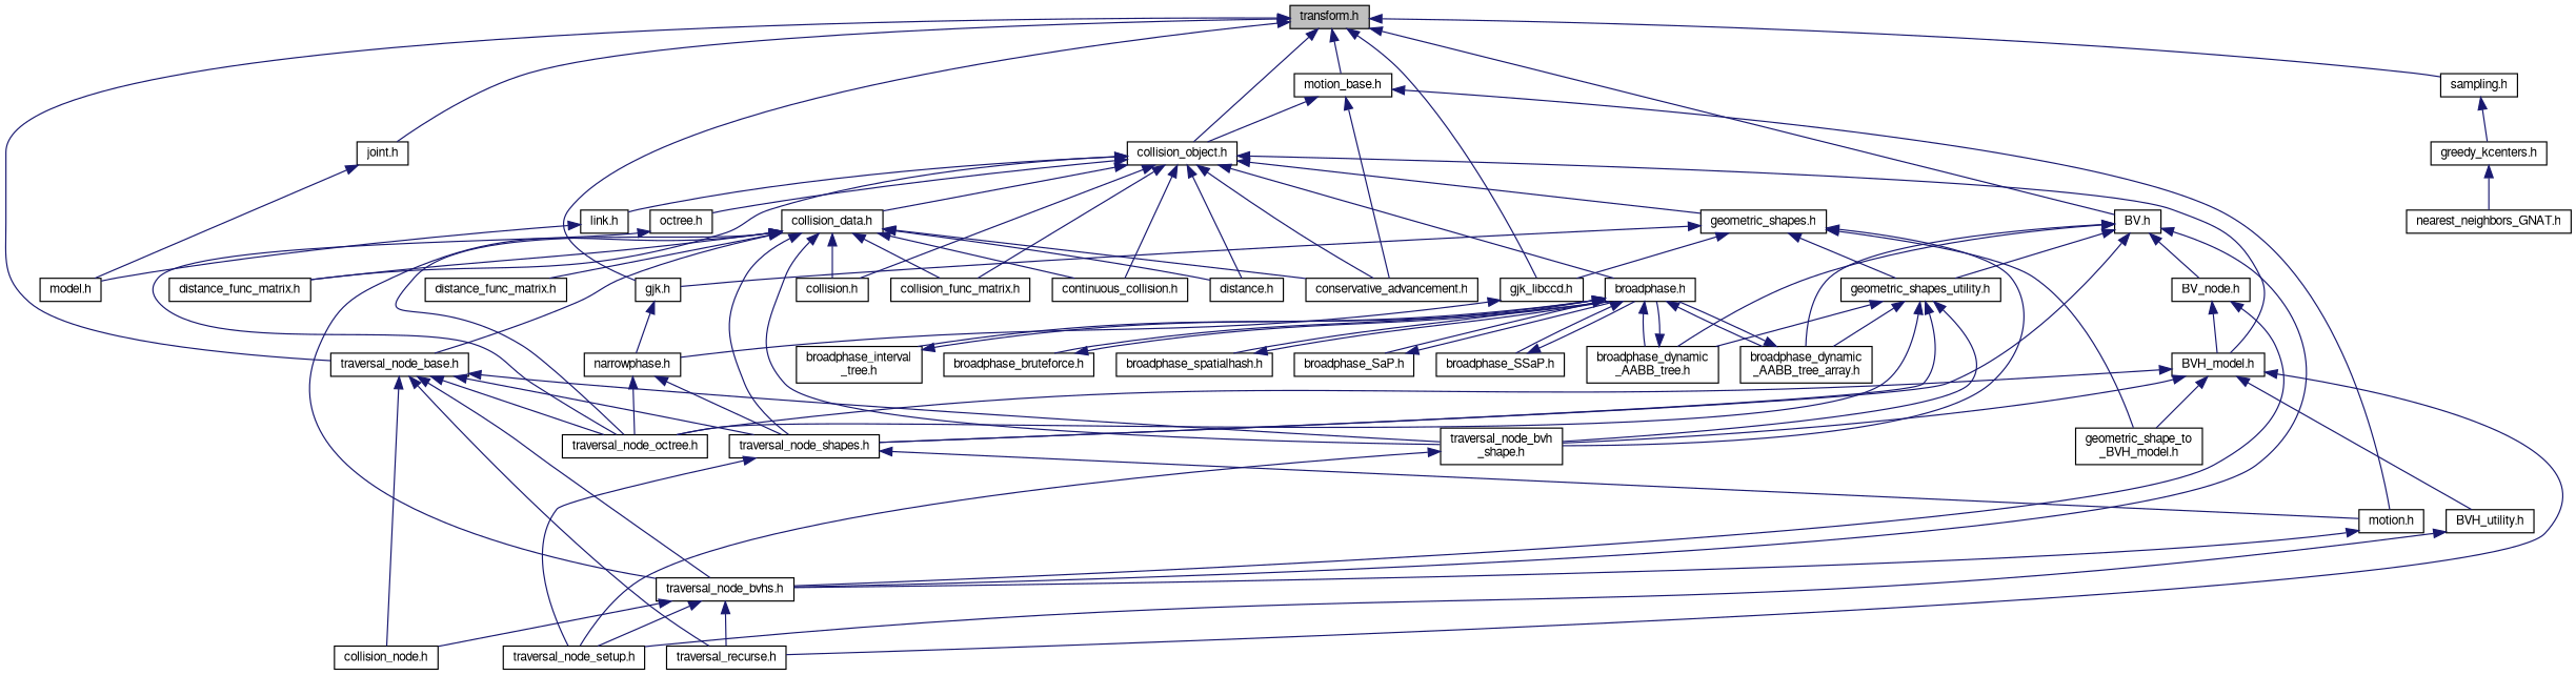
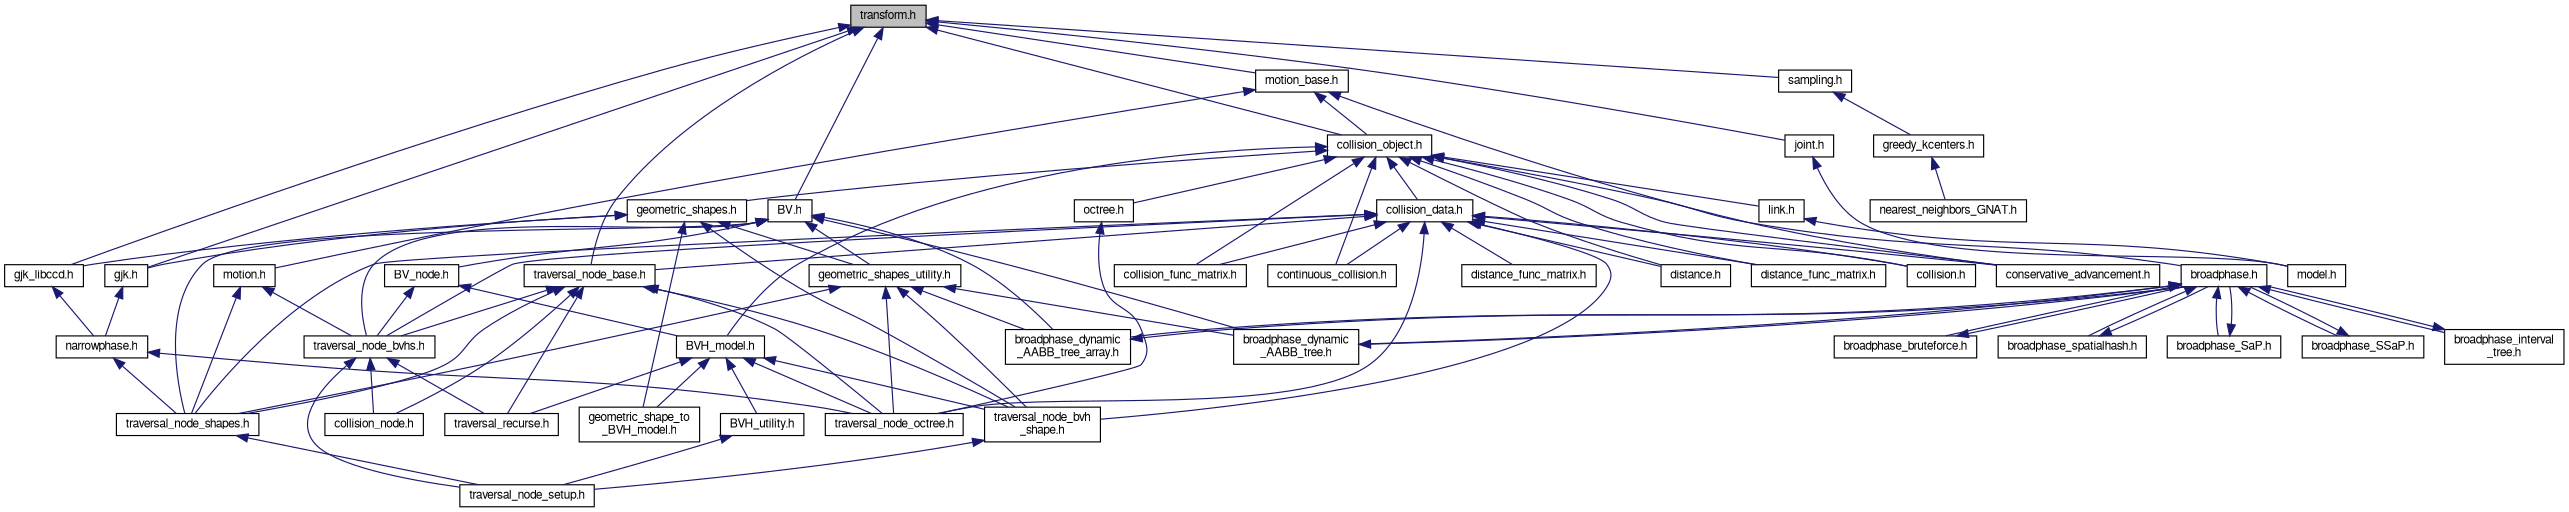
  digraph {
    node [color=black fillcolor=white fontname=FreeSans fontsize=10 shape=record style=filled]
    edge [color=midnightblue dir=back fontname=FreeSans fontsize=10 labelfontname=FreeSans labelfontsize=10 style=solid]
    n1 [fillcolor=grey75 fontcolor=black height=0.2 label="transform.h" width=0.4]
    n2 [height=0.2 label="joint.h" width=0.4]
    n3 [height=0.2 label="collision_object.h" width=0.4]
    n4 [height=0.2 label="gjk.h" width=0.4]
    n5 [height=0.2 label="gjk_libccd.h" width=0.4]
    n6 [height=0.2 label="traversal_node_base.h" width=0.4]
    n7 [height=0.2 label="motion_base.h" width=0.4]
    n8 [height=0.2 label="BV.h" width=0.4]
    n9 [height=0.2 label="sampling.h" width=0.4]
    n10 [height=0.2 label="model.h" width=0.4]
    n11 [height=0.2 label="link.h" width=0.4]
    n12 [height=0.2 label="broadphase.h" width=0.4]
    n13 [height=0.2 label="geometric_shapes.h" width=0.4]
    n14 [height=0.2 label="BVH_model.h" width=0.4]
    n15 [height=0.2 label="conservative_advancement.h" width=0.4]
    n16 [height=0.2 label="collision_data.h" width=0.4]
    n17 [height=0.2 label="collision.h" width=0.4]
    n18 [height=0.2 label="collision_func_matrix.h" width=0.4]
    n19 [height=0.2 label="continuous_collision.h" width=0.4]
    n20 [height=0.2 label="distance.h" width=0.4]
    n21 [height=0.2 label="distance_func_matrix.h" width=0.4]
    n22 [height=0.2 label="octree.h" width=0.4]
    n23 [height=0.2 label="narrowphase.h" width=0.4]
    n24 [height=0.2 label="traversal_node_bvh\l_shape.h" width=0.4]
    n25 [height=0.2 label="traversal_node_octree.h" width=0.4]
    n26 [height=0.2 label="traversal_node_shapes.h" width=0.4]
    n27 [height=0.2 label="traversal_node_bvhs.h" width=0.4]
    n28 [height=0.2 label="collision_node.h" width=0.4]
    n29 [height=0.2 label="traversal_recurse.h" width=0.4]
    n30 [height=0.2 label="motion.h" width=0.4]
    n31 [height=0.2 label="broadphase_dynamic\l_AABB_tree.h" width=0.4]
    n32 [height=0.2 label="broadphase_dynamic\l_AABB_tree_array.h" width=0.4]
    n33 [height=0.2 label="geometric_shapes_utility.h" width=0.4]
    n34 [height=0.2 label="BV_node.h" width=0.4]
    n35 [height=0.2 label="greedy_kcenters.h" width=0.4]
    n36 [height=0.2 label="broadphase_bruteforce.h" width=0.4]
    n37 [height=0.2 label="broadphase_spatialhash.h" width=0.4]
    n38 [height=0.2 label="broadphase_SaP.h" width=0.4]
    n39 [height=0.2 label="broadphase_SSaP.h" width=0.4]
    n40 [height=0.2 label="broadphase_interval\l_tree.h" width=0.4]
    n41 [height=0.2 label="geometric_shape_to\l_BVH_model.h" width=0.4]
    n42 [height=0.2 label="BVH_utility.h" width=0.4]
    n43 [height=0.2 label="distance_func_matrix.h" width=0.4]
    n44 [height=0.2 label="traversal_node_setup.h" width=0.4]
    n45 [height=0.2 label="nearest_neighbors_GNAT.h" width=0.4]
    n1 -> n2
    n1 -> n3
    n1 -> n4
    n1 -> n5
    n1 -> n6
    n1 -> n7
    n1 -> n8
    n1 -> n9
    n2 -> n10
    n3 -> n11
    n3 -> n12
    n3 -> n13
    n3 -> n14
    n3 -> n15
    n3 -> n16
    n3 -> n17
    n3 -> n18
    n3 -> n19
    n3 -> n20
    n3 -> n21
    n3 -> n22
    n4 -> n23
    n5 -> n23
    n6 -> n24
    n6 -> n25
    n6 -> n26
    n6 -> n27
    n6 -> n28
    n6 -> n29
    n7 -> n3
    n7 -> n15
    n7 -> n30
    n8 -> n26
    n8 -> n27
    n8 -> n31
    n8 -> n32
    n8 -> n33
    n8 -> n34
    n9 -> n35
    n11 -> n10
    n12 -> n31
    n12 -> n32
    n12 -> n36
    n12 -> n37
    n12 -> n38
    n12 -> n39
    n12 -> n40
    n13 -> n4
    n13 -> n5
    n13 -> n24
    n13 -> n33
    n13 -> n41
    n14 -> n24
    n14 -> n25
    n14 -> n29
    n14 -> n41
    n14 -> n42
    n16 -> n6
    n16 -> n15
    n16 -> n17
    n16 -> n18
    n16 -> n19
    n16 -> n20
    n16 -> n21
    n16 -> n24
    n16 -> n25
    n16 -> n26
    n16 -> n27
    n16 -> n43
    n22 -> n25
    n23 -> n25
    n23 -> n26
    n24 -> n44
    n26 -> n44
    n27 -> n28
    n27 -> n29
    n27 -> n44
-   n26 -> n30
+   n30 -> n26
    n30 -> n27
    n31 -> n12
    n32 -> n12
    n33 -> n24
    n33 -> n25
    n33 -> n26
    n33 -> n31
    n33 -> n32
    n34 -> n14
    n34 -> n27
    n35 -> n45
    n36 -> n12
    n37 -> n12
    n38 -> n12
    n39 -> n12
    n40 -> n12
    n42 -> n44
  }
